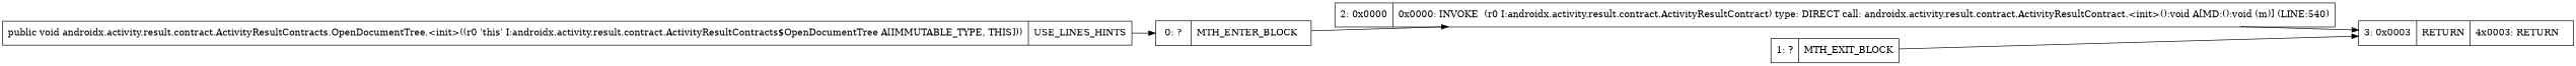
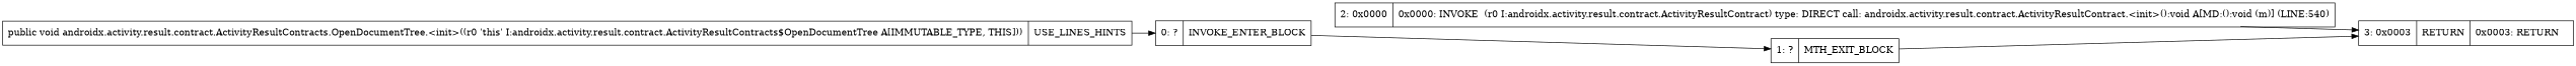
  digraph {
    rankdir=LR
    node [shape=record]
-   n1 [label="{0\:\ ?|MTH_ENTER_BLOCK\l}"]
+   n1 [label="{0\:\ ?|INVOKE_ENTER_BLOCK\l}"]
    n2 [label="{2\:\ 0x0000|0x0000: INVOKE  (r0 I:androidx.activity.result.contract.ActivityResultContract) type: DIRECT call: androidx.activity.result.contract.ActivityResultContract.\<init\>():void A[MD:():void (m)] (LINE:540)\l}"]
-   n3 [label="{3\:\ 0x0003|RETURN\l|4x0003: RETURN   \l}"]
+   n3 [label="{3\:\ 0x0003|RETURN\l|0x0003: RETURN   \l}"]
    n4 [label="{1\:\ ?|MTH_EXIT_BLOCK\l}"]
    n5 [label="{public void androidx.activity.result.contract.ActivityResultContracts.OpenDocumentTree.\<init\>((r0 'this' I:androidx.activity.result.contract.ActivityResultContracts$OpenDocumentTree A[IMMUTABLE_TYPE, THIS]))  | USE_LINES_HINTS\l}"]
-   n1 -> n2
+   n1 -> n4
    n2 -> n3
    n4 -> n3
    n5 -> n1
  }
